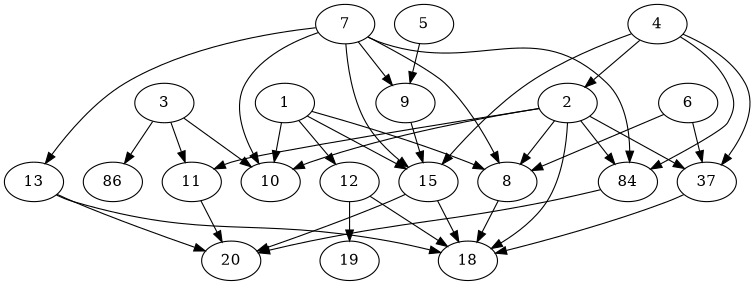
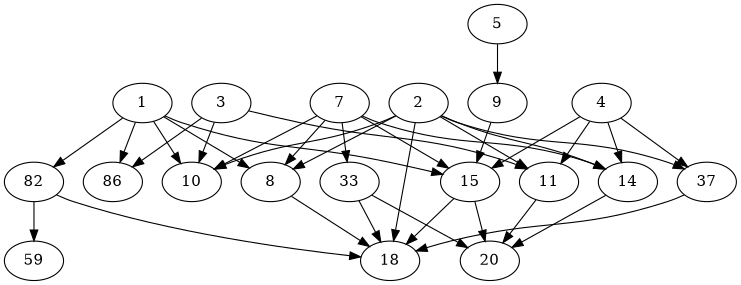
  digraph {
    node [alpha=0.02]
    1 [alpha=0.05 expect_size=38176768]
    8 [expect_size=24048640]
    10 [expect_size=39427072]
-   12 [alpha=0.04 expect_size=21942272]
+   12 [alpha=0.04 expect_size=21942272 label=82]
    15 [expect_size=32608256]
    n6 [alpha=0.06 expect_size=8261632 label=86]
    18 [alpha=0.00 expect_size=50791424]
-   19 [alpha=0.08 expect_size=9015296]
+   19 [alpha=0.08 expect_size=9015296 label=59]
    20 [expect_size=32741376]
    2 [alpha=0.16 expect_size=11691008]
    11 [alpha=0.01 expect_size=9127936]
-   14 [alpha=0.13 expect_size=47945728 label=84]
+   14 [alpha=0.13 expect_size=47945728]
    n13 [expect_size=23827456 label=37]
    3 [alpha=0.15 expect_size=27678720]
    4 [alpha=0.13 expect_size=21512192]
    5 [alpha=0.10 expect_size=32760832]
    9 [alpha=0.10 expect_size=6369280]
-   6 [alpha=0.07 expect_size=36077568]
    7 [alpha=0.11 expect_size=46211072]
-   13 [alpha=0.03 expect_size=11862016]
+   13 [alpha=0.03 expect_size=11862016 label=33]
    1 -> 8
    1 -> 10
    1 -> 12
    1 -> 15
+   1 -> n6
    8 -> 18
    12 -> 18
    12 -> 19
    15 -> 18
    15 -> 20
    2 -> 8
    2 -> 10
    2 -> 18
    2 -> 11
    2 -> 14
    2 -> n13
    11 -> 20
    14 -> 20
    n13 -> 18
    3 -> 10
    3 -> n6
    3 -> 11
    4 -> 15
-   4 -> 2
+   4 -> 11
    4 -> 14
    4 -> n13
    5 -> 9
    9 -> 15
-   6 -> 8
-   6 -> n13
    7 -> 8
    7 -> 10
    7 -> 15
    7 -> 14
-   7 -> 9
    7 -> 13
    13 -> 18
    13 -> 20
  }
